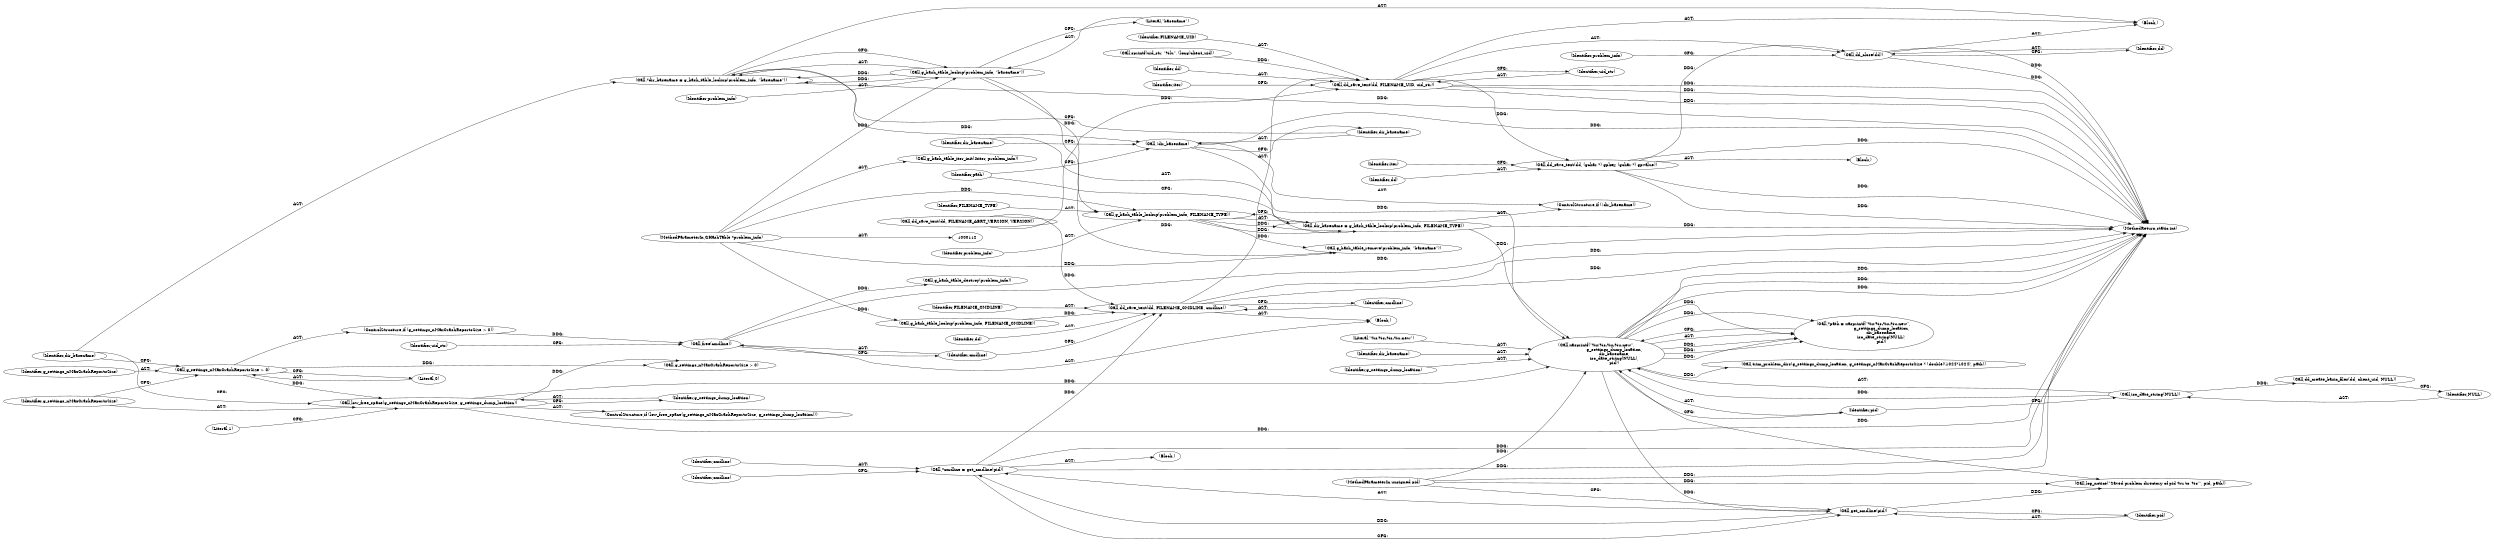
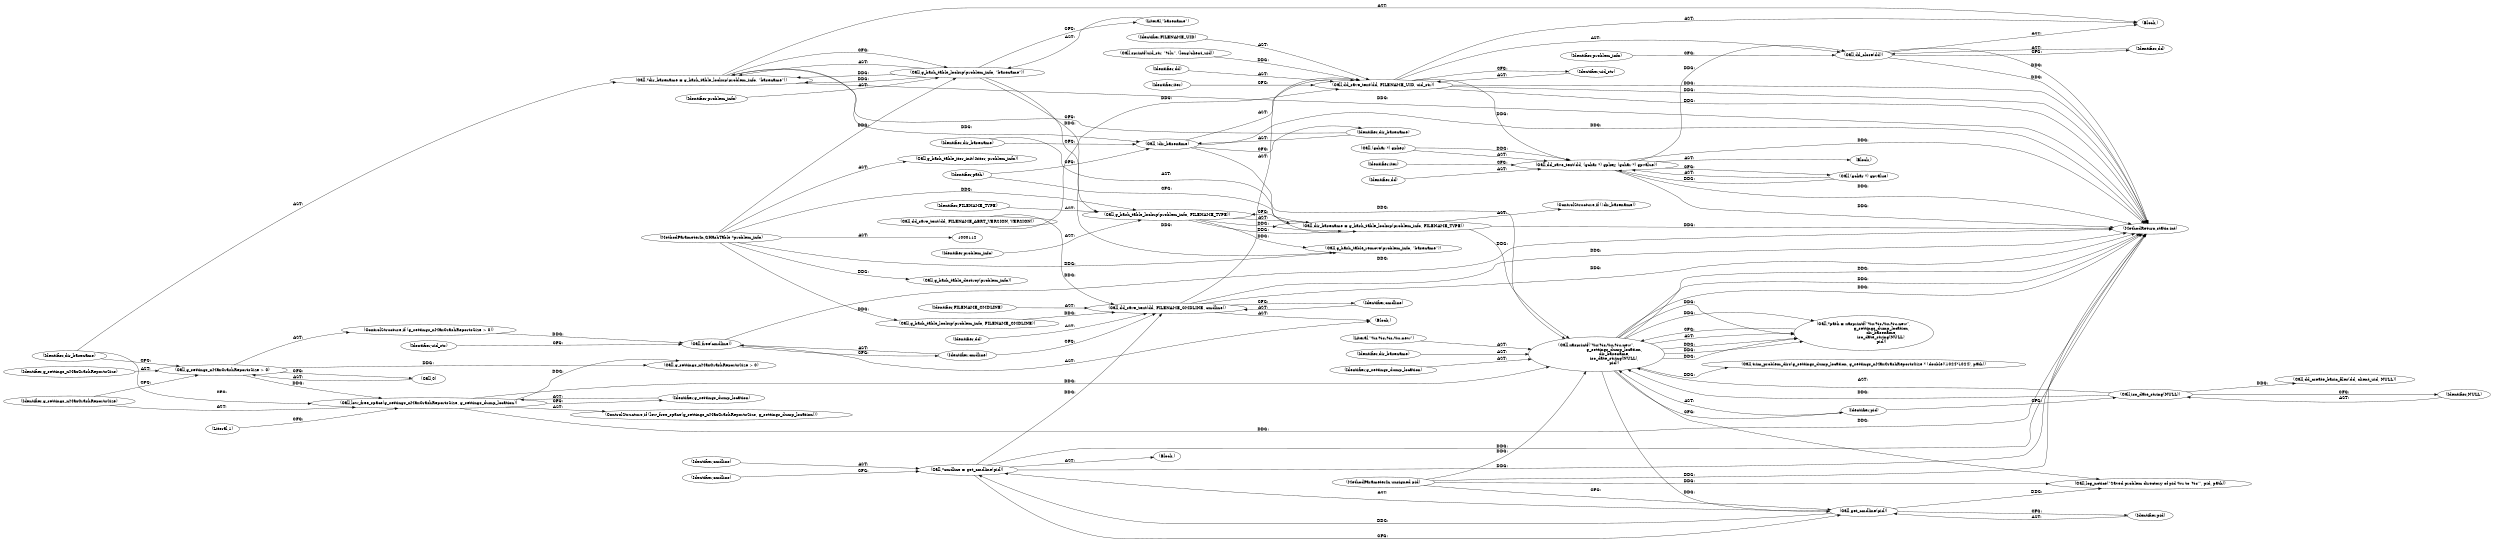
  digraph {
    rankdir=LR
    n1 [label="(Call,*cmdline = get_cmdline(pid))"]
    n2 [label="(Call,get_cmdline(pid))"]
    n3 [label="(Call,dd_save_text(dd, FILENAME_CMDLINE, cmdline))"]
    n4 [label="(MethodReturn,static int)"]
    n5 [label="(Block,)"]
    n6 [label="(Identifier,pid)"]
    n7 [label="(Call,log_notice(\"Saved problem directory of pid %u to '%s'\", pid, path))"]
    n8 [label="(Call,dd_save_text(dd, FILENAME_UID, uid_str))"]
    n9 [label="(Identifier,cmdline)"]
    n10 [label="(Block,)"]
    n11 [label="(Call,xasprintf(\"%s/%s-%s-%u.new\",\n                           g_settings_dump_location,\n                           dir_basename,\n                           iso_date_string(NULL),\n                           pid))"]
    n12 [label="(Identifier,pid)"]
    n13 [label="(Call,*path = xasprintf(\"%s/%s-%s-%u.new\",\n                           g_settings_dump_location,\n                           dir_basename,\n                           iso_date_string(NULL),\n                           pid))"]
    n14 [label="(Call,trim_problem_dirs(g_settings_dump_location, g_settings_nMaxCrashReportsSize * (double)(1024*1024), path))"]
    n15 [label="(Call,iso_date_string(NULL))"]
    n16 [label="(Call,low_free_space(g_settings_nMaxCrashReportsSize, g_settings_dump_location))"]
    n17 [label="(Identifier,g_settings_dump_location)"]
    n18 [label="(ControlStructure,if (low_free_space(g_settings_nMaxCrashReportsSize, g_settings_dump_location)))"]
    n19 [label="(Call,g_settings_nMaxCrashReportsSize > 0)"]
    n20 [label="(Call,g_settings_nMaxCrashReportsSize > 0)"]
-   n21 [label="(Literal,0)"]
+   n21 [label="(Call,0)"]
    n22 [label="(ControlStructure,if (g_settings_nMaxCrashReportsSize > 0))"]
    n23 [label="(Call,free(cmdline))"]
    n24 [label="(Call,!dir_basename)"]
    n25 [label="(ControlStructure,if (!dir_basename))"]
    n26 [label="(Identifier,dir_basename)"]
    n27 [label="(Call,*dir_basename = g_hash_table_lookup(problem_info, \"basename\"))"]
    n28 [label="(Call,g_hash_table_lookup(problem_info, \"basename\"))"]
    n29 [label="(Block,)"]
    n30 [label="(Call,g_hash_table_lookup(problem_info, FILENAME_TYPE))"]
    n31 [label="(Call,g_hash_table_remove(problem_info, \"basename\"))"]
    n32 [label="(Literal,\"basename\")"]
    n33 [label="(Call,dir_basename = g_hash_table_lookup(problem_info, FILENAME_TYPE))"]
    n34 [label="(MethodParameterIn,GHashTable *problem_info)"]
    n35 [label="(Call,g_hash_table_iter_init(&iter, problem_info))"]
    n36 [label="(Call,g_hash_table_lookup(problem_info, FILENAME_CMDLINE))"]
    n37 [label="(Call,g_hash_table_destroy(problem_info))"]
    1000112
    n39 [label="(Identifier,FILENAME_TYPE)"]
    n40 [label="(Call,dd_create_basic_files(dd, client_uid, NULL))"]
    n41 [label="(Identifier,NULL)"]
    n42 [label="(MethodParameterIn,unsigned pid)"]
    n43 [label="(Identifier,cmdline)"]
    n44 [label="(Call,dd_save_text(dd, (gchar *) gpkey, (gchar *) gpvalue))"]
    n45 [label="(Call,dd_close(dd))"]
    n46 [label="(Identifier,uid_str)"]
+   n47 [label="(Call,(gchar *) gpvalue)"]
    n48 [label="(Block,)"]
    n49 [label="(Identifier,dd)"]
    n50 [label="(Call,sprintf(uid_str, \"%lu\", (long)client_uid))"]
    n51 [label="(Identifier,dir_basename)"]
    n52 [label="(Literal,1)"]
    n53 [label="(Identifier,dir_basename)"]
    n54 [label="(Identifier,g_settings_dump_location)"]
    n55 [label="(Identifier,dd)"]
    n56 [label="(Identifier,dd)"]
    n57 [label="(Identifier,dir_basename)"]
    n58 [label="(Identifier,g_settings_nMaxCrashReportsSize)"]
    n59 [label="(Call,dd_save_text(dd, FILENAME_ABRT_VERSION, VERSION))"]
    n60 [label="(Identifier,cmdline)"]
+   n61 [label="(Call,(gchar *) gpkey)"]
    n62 [label="(Identifier,FILENAME_UID)"]
    n63 [label="(Identifier,iter)"]
    n64 [label="(Identifier,iter)"]
    n65 [label="(Identifier,problem_info)"]
    n66 [label="(Identifier,path)"]
    n67 [label="(Identifier,problem_info)"]
    n68 [label="(Identifier,cmdline)"]
    n69 [label="(Identifier,g_settings_nMaxCrashReportsSize)"]
    n70 [label="(Identifier,FILENAME_CMDLINE)"]
    n71 [label="(Literal,\"%s/%s-%s-%u.new\")"]
    n72 [label="(Identifier,dd)"]
    n73 [label="(Identifier,problem_info)"]
    n74 [label="(Identifier,uid_str)"]
    n1 -> n2 [label="CFG: "]
    n1 -> n3 [label="DDG: "]
    n1 -> n4 [label="DDG: "]
    n1 -> n4 [label="DDG: "]
    n1 -> n5 [label="AST: "]
    n2 -> n1 [label="AST: "]
    n2 -> n1 [label="DDG: "]
    n2 -> n6 [label="CFG: "]
    n2 -> n7 [label="DDG: "]
    n3 -> n4 [label="DDG: "]
    n3 -> n4 [label="DDG: "]
    n3 -> n8 [label="AST: "]
    n3 -> n9 [label="CFG: "]
    n3 -> n10 [label="AST: "]
    n6 -> n2 [label="AST: "]
    n8 -> n4 [label="DDG: "]
    n8 -> n4 [label="DDG: "]
    n8 -> n4 [label="DDG: "]
    n8 -> n29 [label="AST: "]
    n8 -> n44 [label="DDG: "]
    n8 -> n45 [label="AST: "]
    n8 -> n46 [label="CFG: "]
    n9 -> n3 [label="AST: "]
    n11 -> n2 [label="DDG: "]
    n11 -> n4 [label="DDG: "]
    n11 -> n4 [label="DDG: "]
    n11 -> n4 [label="DDG: "]
    n11 -> n7 [label="DDG: "]
    n11 -> n12 [label="CFG: "]
    n11 -> n13 [label="AST: "]
    n11 -> n13 [label="DDG: "]
    n11 -> n13 [label="DDG: "]
    n11 -> n13 [label="DDG: "]
    n11 -> n13 [label="DDG: "]
    n11 -> n13 [label="DDG: "]
    n11 -> n14 [label="DDG: "]
    n12 -> n11 [label="AST: "]
    n12 -> n15 [label="CFG: "]
    n13 -> n11 [label="CFG: "]
    n15 -> n11 [label="AST: "]
    n15 -> n11 [label="DDG: "]
    n15 -> n40 [label="DDG: "]
-   n40 -> n41 [label="CFG: "]
+   n15 -> n41 [label="CFG: "]
    n16 -> n4 [label="DDG: "]
    n16 -> n11 [label="DDG: "]
    n16 -> n17 [label="CFG: "]
    n16 -> n18 [label="AST: "]
    n16 -> n19 [label="DDG: "]
    n17 -> n16 [label="AST: "]
    n20 -> n16 [label="DDG: "]
    n20 -> n19 [label="DDG: "]
    n20 -> n21 [label="CFG: "]
    n20 -> n22 [label="AST: "]
    n21 -> n20 [label="AST: "]
    n22 -> n23 [label="DDG: "]
    n23 -> n4 [label="DDG: "]
    n23 -> n10 [label="AST: "]
    n23 -> n43 [label="CFG: "]
    n24 -> n4 [label="DDG: "]
    n24 -> n11 [label="DDG: "]
-   n24 -> n25 [label="AST: "]
+   n24 -> n8 [label="AST: "]
    n24 -> n26 [label="CFG: "]
    n26 -> n24 [label="AST: "]
    n26 -> n27 [label="CFG: "]
    n27 -> n4 [label="DDG: "]
    n27 -> n24 [label="DDG: "]
    n27 -> n28 [label="CFG: "]
    n27 -> n29 [label="AST: "]
    n28 -> n27 [label="AST: "]
    n28 -> n27 [label="DDG: "]
    n28 -> n27 [label="DDG: "]
    n28 -> n30 [label="DDG: "]
    n28 -> n31 [label="DDG: "]
    n28 -> n32 [label="CFG: "]
    n30 -> n31 [label="DDG: "]
    n30 -> n33 [label="AST: "]
    n30 -> n33 [label="DDG: "]
    n30 -> n33 [label="DDG: "]
    n32 -> n28 [label="AST: "]
    n33 -> n4 [label="DDG: "]
    n33 -> n11 [label="DDG: "]
    n33 -> n25 [label="AST: "]
    n33 -> n30 [label="CFG: "]
    n34 -> n28 [label="DDG: "]
    n34 -> n30 [label="DDG: "]
    n34 -> n31 [label="DDG: "]
    n34 -> n35 [label="AST: "]
    n34 -> n36 [label="DDG: "]
-   n23 -> n37 [label="DDG: "]
+   n34 -> n37 [label="DDG: "]
    n34 -> 1000112 [label="AST: "]
    n36 -> n3 [label="DDG: "]
    n39 -> n30 [label="AST: "]
    n41 -> n15 [label="AST: "]
    n42 -> n2 [label="CFG: "]
    n42 -> n4 [label="DDG: "]
    n42 -> n7 [label="DDG: "]
    n42 -> n11 [label="DDG: "]
    n43 -> n3 [label="CFG: "]
    n43 -> n23 [label="AST: "]
    n44 -> n4 [label="DDG: "]
    n44 -> n4 [label="DDG: "]
    n44 -> n4 [label="DDG: "]
    n44 -> n45 [label="DDG: "]
+   n44 -> n47 [label="CFG: "]
    n44 -> n48 [label="AST: "]
    n45 -> n4 [label="DDG: "]
    n45 -> n4 [label="DDG: "]
    n45 -> n29 [label="AST: "]
    n45 -> n49 [label="CFG: "]
    n46 -> n8 [label="AST: "]
+   n47 -> n44 [label="AST: "]
+   n47 -> n44 [label="DDG: "]
    n49 -> n45 [label="AST: "]
    n50 -> n8 [label="DDG: "]
    n51 -> n24 [label="CFG: "]
    n51 -> n33 [label="AST: "]
    n52 -> n16 [label="CFG: "]
    n53 -> n11 [label="AST: "]
    n54 -> n11 [label="AST: "]
    n55 -> n8 [label="AST: "]
    n56 -> n3 [label="AST: "]
    n57 -> n16 [label="CFG: "]
    n57 -> n20 [label="CFG: "]
    n57 -> n27 [label="AST: "]
    n58 -> n20 [label="AST: "]
    n59 -> n3 [label="DDG: "]
    n59 -> n8 [label="DDG: "]
    n60 -> n1 [label="CFG: "]
+   n61 -> n44 [label="AST: "]
+   n61 -> n44 [label="DDG: "]
    n62 -> n8 [label="AST: "]
    n63 -> n8 [label="CFG: "]
    n64 -> n44 [label="CFG: "]
    n65 -> n30 [label="AST: "]
    n66 -> n24 [label="CFG: "]
    n66 -> n33 [label="CFG: "]
    n67 -> n28 [label="AST: "]
    n68 -> n1 [label="AST: "]
    n69 -> n16 [label="AST: "]
    n69 -> n20 [label="CFG: "]
    n70 -> n3 [label="AST: "]
    n71 -> n11 [label="AST: "]
    n72 -> n44 [label="AST: "]
    n73 -> n45 [label="CFG: "]
    n74 -> n23 [label="CFG: "]
  }
